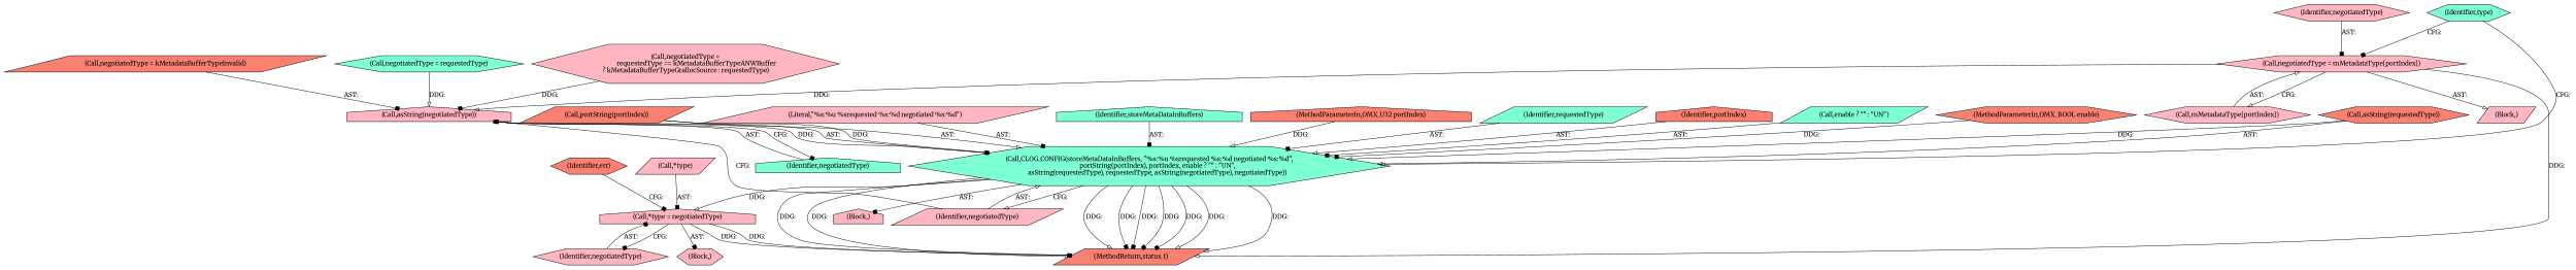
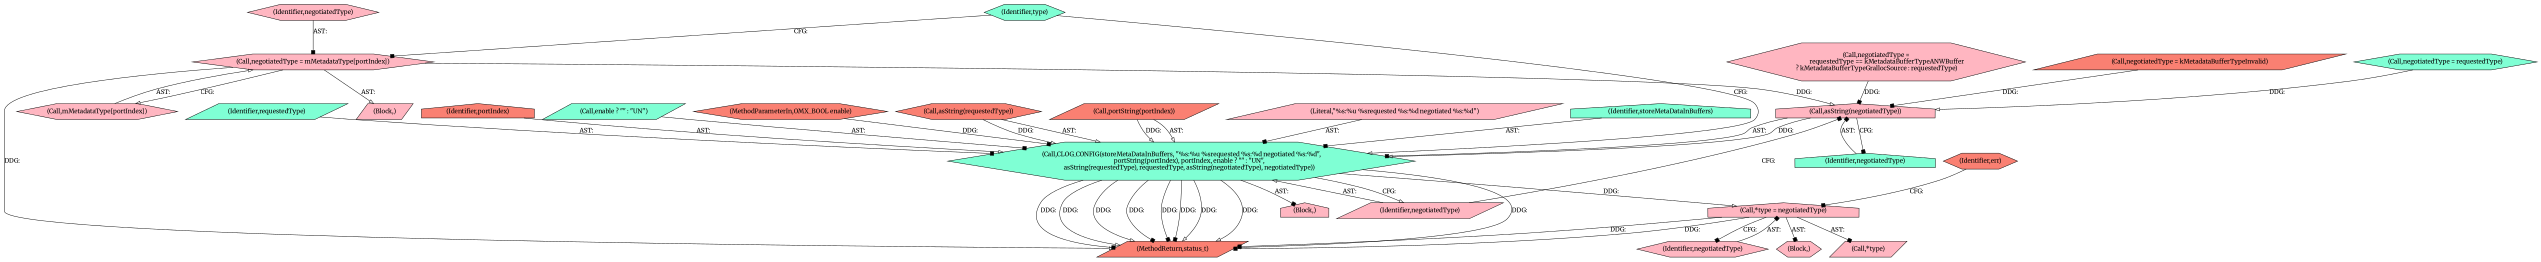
  digraph {
    fontname=Merriweather
    node [fillcolor=lightpink fontname=Merriweather shape=hexagon style=filled]
    edge [arrowhead=box fontname=Merriweather]
    n1 [label="(Call,negotiatedType = mMetadataType[portIndex])"]
    n2 [label="(Call,asString(negotiatedType))" shape=house]
    n3 [fillcolor=salmon label="(MethodReturn,status_t)" shape=parallelogram]
    n4 [label="(Block,)" shape=parallelogram]
    n5 [label="(Call,mMetadataType[portIndex])"]
    n6 [fillcolor=aquamarine label="(Call,CLOG_CONFIG(storeMetaDataInBuffers, \"%s:%u %srequested %s:%d negotiated %s:%d\",\n            portString(portIndex), portIndex, enable ? \"\" : \"UN\",\n            asString(requestedType), requestedType, asString(negotiatedType), negotiatedType))"]
    n7 [fillcolor=aquamarine label="(Identifier,negotiatedType)" shape=house]
    n8 [label="(Call,*type = negotiatedType)" shape=house]
    n9 [label="(Block,)" shape=house]
    n10 [label="(Identifier,negotiatedType)" shape=parallelogram]
    n11 [label="(Identifier,negotiatedType)"]
    n12 [label="(Block,)"]
    n13 [fillcolor=aquamarine label="(Identifier,type)"]
    n14 [fillcolor=salmon label="(Identifier,err)"]
    n15 [fillcolor=aquamarine label="(Identifier,requestedType)" shape=parallelogram]
    n16 [fillcolor=salmon label="(Identifier,portIndex)" shape=house]
    n17 [fillcolor=aquamarine label="(Call,enable ? \"\" : \"UN\")" shape=parallelogram]
    n18 [label="(Call,negotiatedType =\n                requestedType == kMetadataBufferTypeANWBuffer\n ? kMetadataBufferTypeGrallocSource : requestedType)"]
    n19 [fillcolor=salmon label="(MethodParameterIn,OMX_BOOL enable)"]
    n20 [fillcolor=salmon label="(Call,asString(requestedType))"]
    n21 [fillcolor=salmon label="(Call,portString(portIndex))" shape=parallelogram]
    n22 [fillcolor=salmon label="(Call,negotiatedType = kMetadataBufferTypeInvalid)" shape=parallelogram]
    n23 [label="(Literal,\"%s:%u %srequested %s:%d negotiated %s:%d\")" shape=parallelogram]
    n24 [label="(Call,*type)" shape=parallelogram]
    n25 [fillcolor=aquamarine label="(Identifier,storeMetaDataInBuffers)" shape=house]
-   n26 [fillcolor=salmon label="(MethodParameterIn,OMX_U32 portIndex)" shape=house]
    n27 [fillcolor=aquamarine label="(Call,negotiatedType = requestedType)"]
    n28 [label="(Identifier,negotiatedType)"]
    n1 -> n2 [arrowhead=onormal label="DDG: "]
    n1 -> n3 [arrowhead=onormal label="DDG: "]
    n1 -> n4 [arrowhead=onormal label="AST: "]
    n1 -> n5 [arrowhead=onormal label="CFG: "]
    n2 -> n6 [label="AST: "]
    n2 -> n6 [arrowhead=onormal label="DDG: "]
    n2 -> n7 [label="CFG: "]
    n5 -> n1 [arrowhead=onormal label="AST: "]
    n6 -> n3 [arrowhead=onormal label="DDG: "]
    n6 -> n3 [arrowhead=onormal label="DDG: "]
    n6 -> n3 [arrowhead=onormal label="DDG: "]
    n6 -> n3 [arrowhead=onormal label="DDG: "]
    n6 -> n3 [label="DDG: "]
    n6 -> n3 [label="DDG: "]
    n6 -> n3 [label="DDG: "]
    n6 -> n3 [label="DDG: "]
    n6 -> n3 [arrowhead=onormal label="DDG: "]
    n6 -> n8 [arrowhead=onormal label="DDG: "]
    n6 -> n9 [label="AST: "]
    n6 -> n10 [arrowhead=onormal label="CFG: "]
    n7 -> n2 [label="AST: "]
    n8 -> n3 [label="DDG: "]
    n8 -> n3 [label="DDG: "]
    n8 -> n11 [label="CFG: "]
    n8 -> n12 [label="AST: "]
    n10 -> n2 [label="CFG: "]
    n10 -> n6 [arrowhead=onormal label="AST: "]
    n11 -> n8 [label="AST: "]
    n13 -> n1 [label="CFG: "]
    n13 -> n6 [arrowhead=onormal label="CFG: "]
    n14 -> n8 [label="CFG: "]
    n15 -> n6 [label="AST: "]
    n16 -> n6 [arrowhead=onormal label="AST: "]
    n17 -> n6 [label="AST: "]
    n18 -> n2 [label="DDG: "]
    n19 -> n6 [label="DDG: "]
    n20 -> n6 [arrowhead=onormal label="AST: "]
    n20 -> n6 [arrowhead=onormal label="DDG: "]
    n21 -> n6 [arrowhead=onormal label="AST: "]
    n21 -> n6 [arrowhead=onormal label="DDG: "]
-   n22 -> n2 [label="AST: "]
+   n22 -> n2 [label="DDG: "]
    n23 -> n6 [label="AST: "]
-   n24 -> n8 [label="AST: "]
+   n8 -> n24 [label="AST: "]
    n25 -> n6 [label="AST: "]
-   n26 -> n6 [arrowhead=onormal label="DDG: "]
    n27 -> n2 [arrowhead=onormal label="DDG: "]
    n28 -> n1 [label="AST: "]
  }
